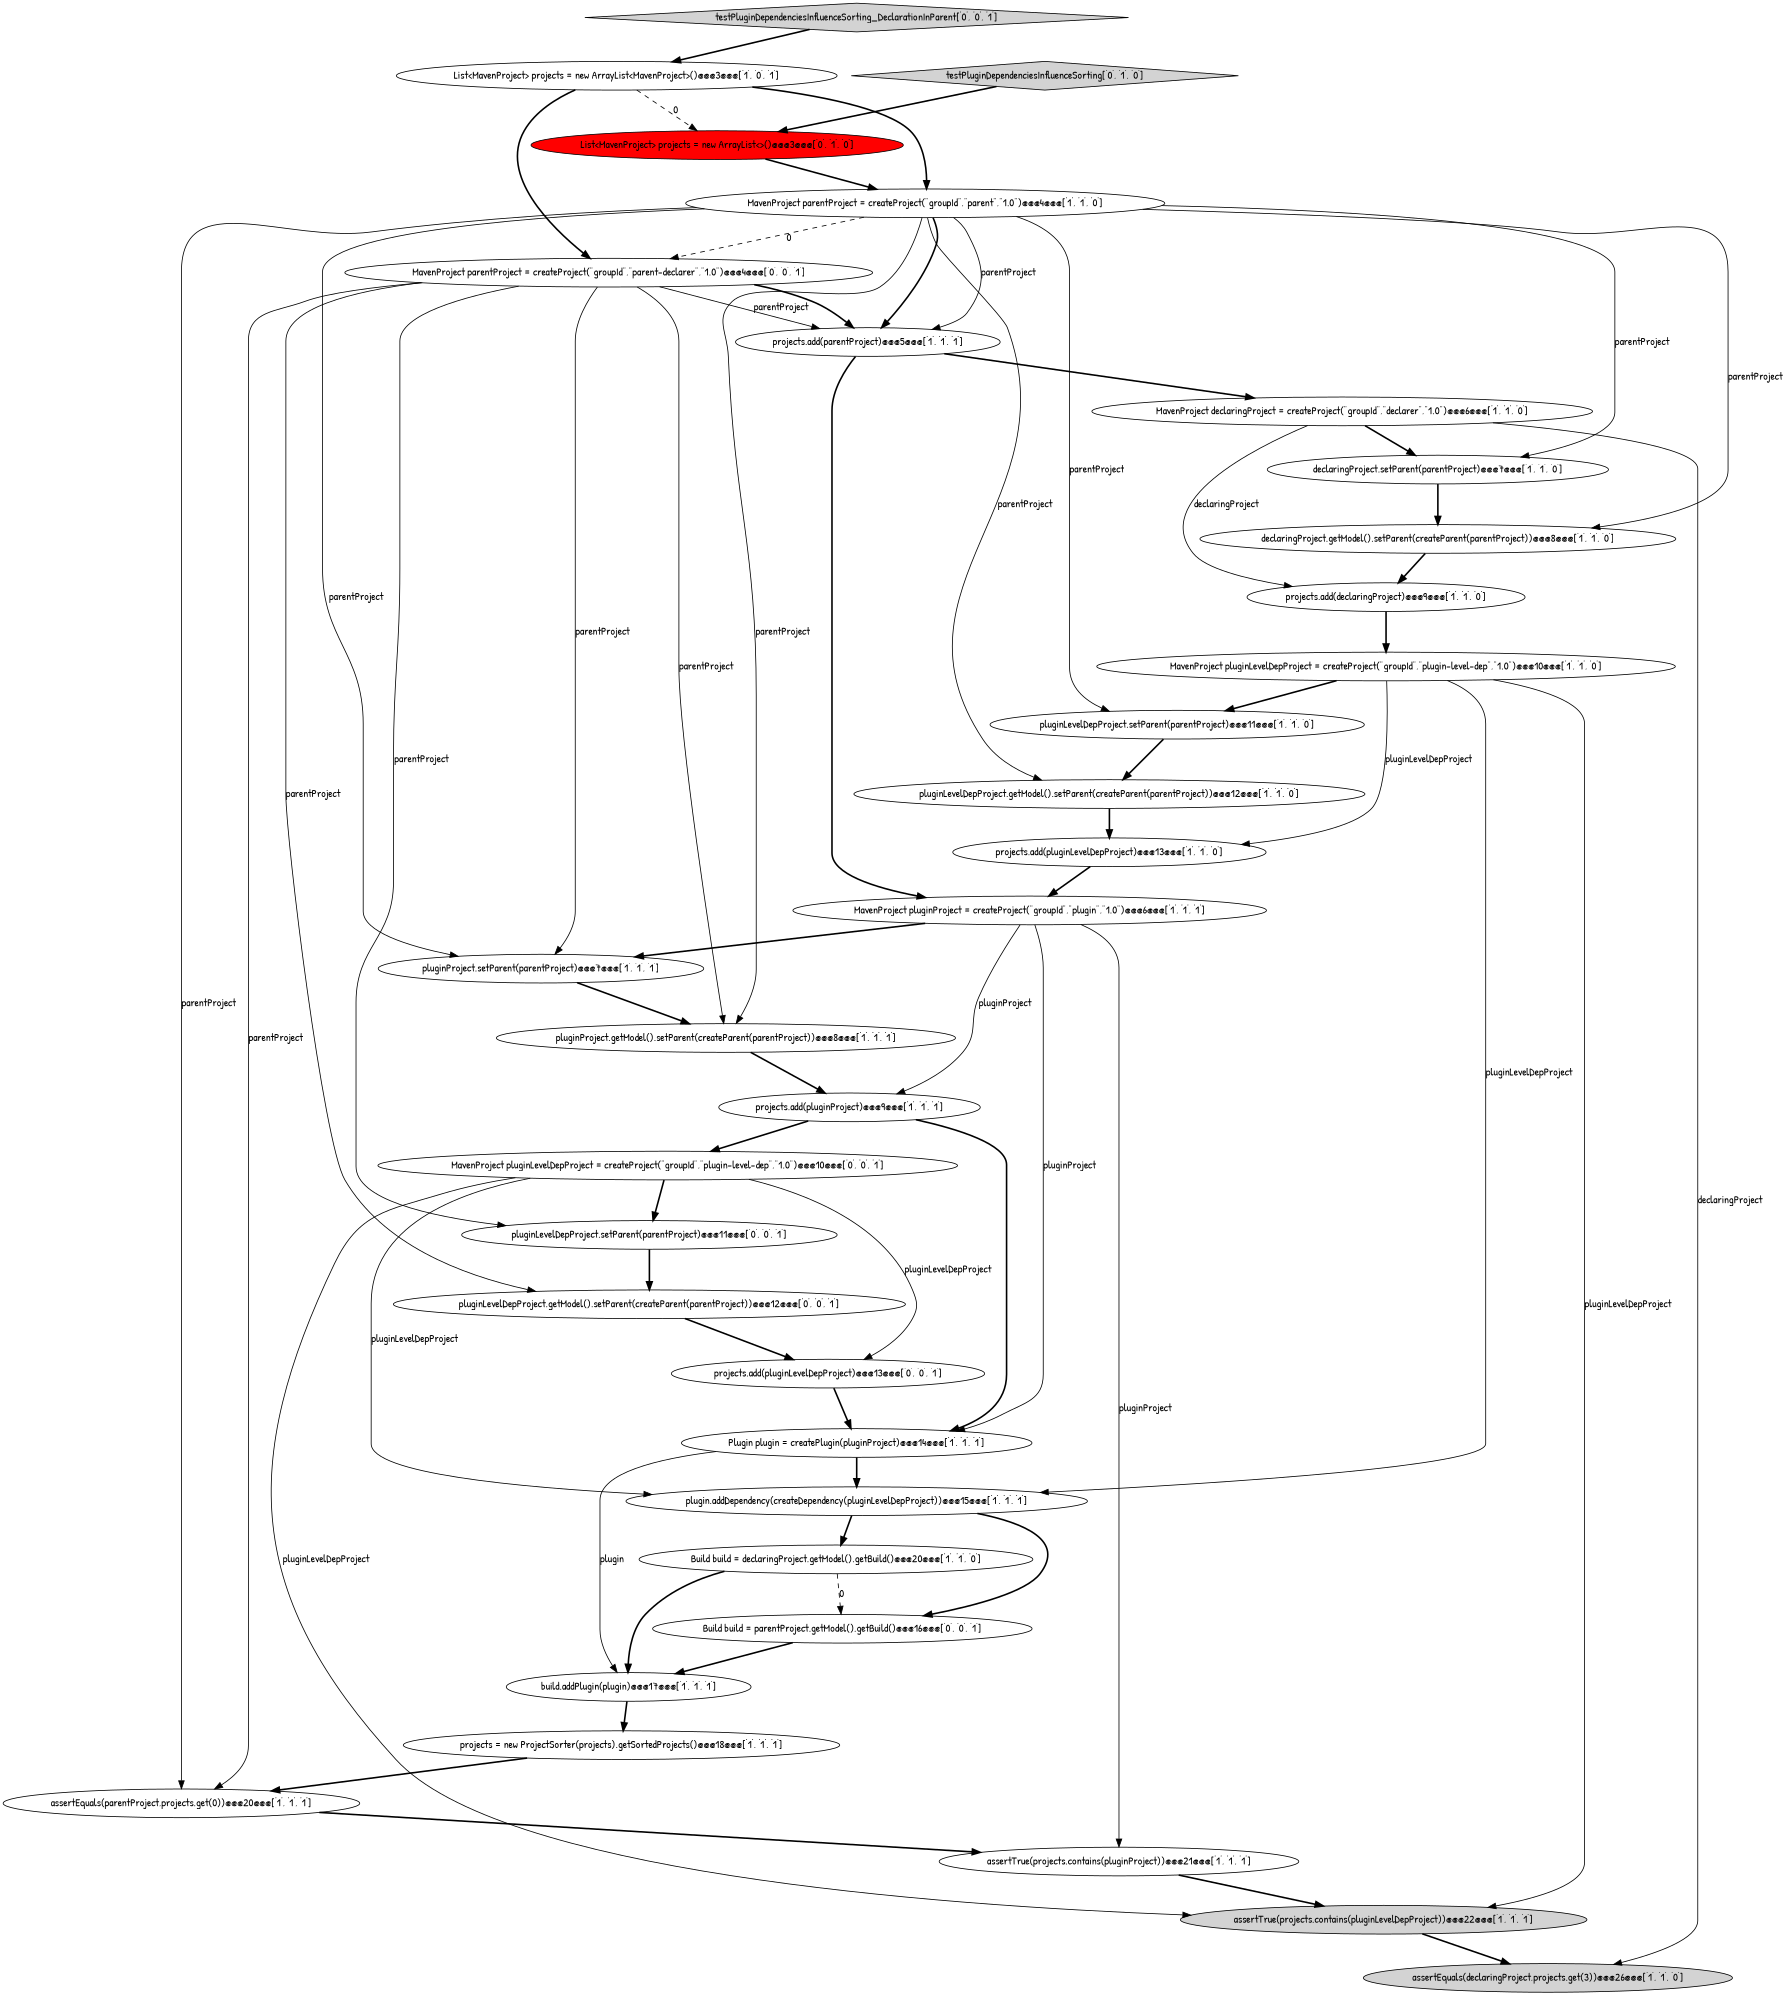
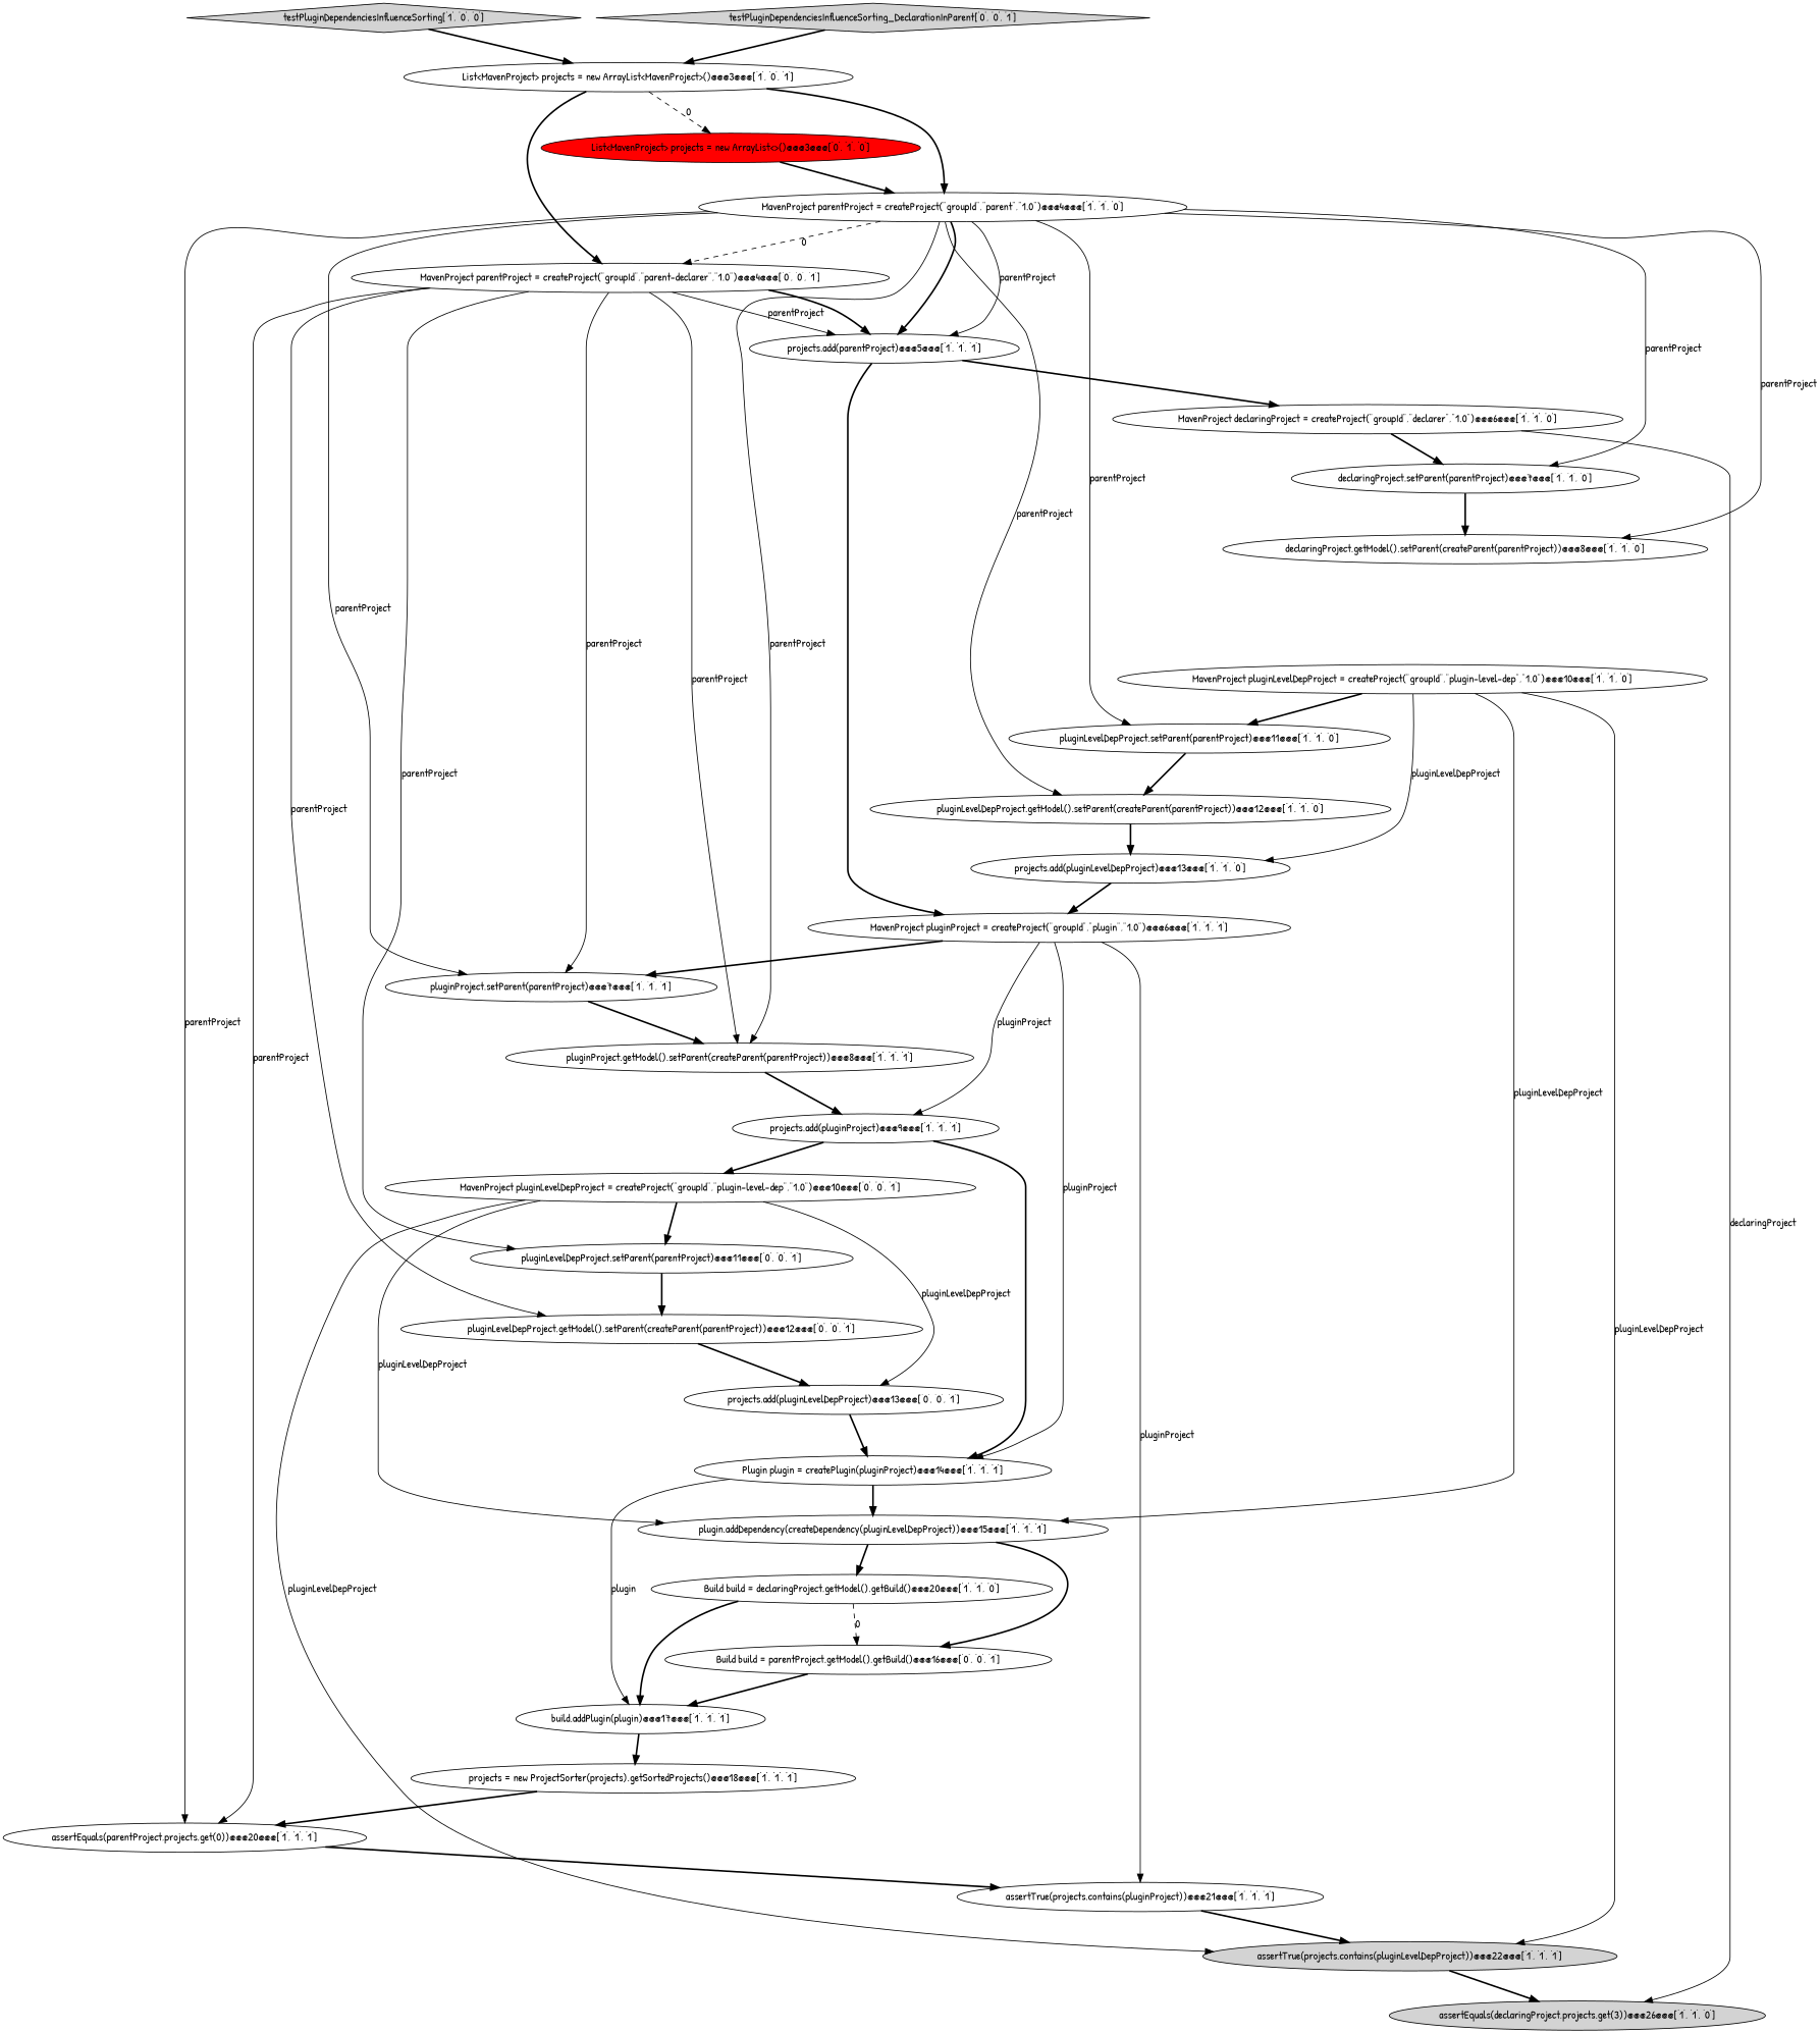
  digraph {
    fontname="Patrick Hand"
    node [fillcolor=white fontname="Patrick Hand" shape=ellipse style=filled]
    edge [fontname="Patrick Hand" style=bold]
    n1 [label="MavenProject pluginProject = createProject(\"groupId\",\"plugin\",\"1.0\")@@@6@@@['1', '1', '1']"]
    n2 [label="assertTrue(projects.contains(pluginProject))@@@21@@@['1', '1', '1']"]
    n3 [label="projects.add(pluginProject)@@@9@@@['1', '1', '1']"]
    n4 [label="pluginProject.setParent(parentProject)@@@7@@@['1', '1', '1']"]
    n5 [label="Plugin plugin = createPlugin(pluginProject)@@@14@@@['1', '1', '1']"]
    n6 [fillcolor=lightgray label="assertTrue(projects.contains(pluginLevelDepProject))@@@22@@@['1', '1', '1']"]
    n7 [label="MavenProject pluginLevelDepProject = createProject(\"groupId\",\"plugin-level-dep\",\"1.0\")@@@10@@@['0', '0', '1']"]
    n8 [label="pluginProject.getModel().setParent(createParent(parentProject))@@@8@@@['1', '1', '1']"]
    n9 [label="plugin.addDependency(createDependency(pluginLevelDepProject))@@@15@@@['1', '1', '1']"]
    n10 [label="build.addPlugin(plugin)@@@17@@@['1', '1', '1']"]
    n11 [label="projects.add(parentProject)@@@5@@@['1', '1', '1']"]
    n12 [label="MavenProject declaringProject = createProject(\"groupId\",\"declarer\",\"1.0\")@@@6@@@['1', '1', '0']"]
    n13 [fillcolor=lightgray label="assertEquals(declaringProject,projects.get(3))@@@26@@@['1', '1', '0']"]
-   n14 [label="projects.add(declaringProject)@@@9@@@['1', '1', '0']"]
    n15 [label="declaringProject.setParent(parentProject)@@@7@@@['1', '1', '0']"]
-   n16 [fillcolor=lightgray label="testPluginDependenciesInfluenceSorting['0', '1', '0']" shape=diamond]
    n17 [fillcolor=red label="List<MavenProject> projects = new ArrayList<>()@@@3@@@['0', '1', '0']"]
    n18 [label="MavenProject parentProject = createProject(\"groupId\",\"parent\",\"1.0\")@@@4@@@['1', '1', '0']"]
    n19 [label="pluginLevelDepProject.setParent(parentProject)@@@11@@@['0', '0', '1']"]
    n20 [label="projects.add(pluginLevelDepProject)@@@13@@@['0', '0', '1']"]
    n21 [label="projects = new ProjectSorter(projects).getSortedProjects()@@@18@@@['1', '1', '1']"]
    n22 [label="assertEquals(parentProject,projects.get(0))@@@20@@@['1', '1', '1']"]
    n23 [label="Build build = declaringProject.getModel().getBuild()@@@20@@@['1', '1', '0']"]
    n24 [label="Build build = parentProject.getModel().getBuild()@@@16@@@['0', '0', '1']"]
    n25 [label="pluginLevelDepProject.getModel().setParent(createParent(parentProject))@@@12@@@['0', '0', '1']"]
    n26 [label="projects.add(pluginLevelDepProject)@@@13@@@['1', '1', '0']"]
    n27 [label="MavenProject pluginLevelDepProject = createProject(\"groupId\",\"plugin-level-dep\",\"1.0\")@@@10@@@['1', '1', '0']"]
    n28 [label="pluginLevelDepProject.setParent(parentProject)@@@11@@@['1', '1', '0']"]
    n29 [label="pluginLevelDepProject.getModel().setParent(createParent(parentProject))@@@12@@@['1', '1', '0']"]
    n30 [label="declaringProject.getModel().setParent(createParent(parentProject))@@@8@@@['1', '1', '0']"]
    n31 [label="MavenProject parentProject = createProject(\"groupId\",\"parent-declarer\",\"1.0\")@@@4@@@['0', '0', '1']"]
+   n32 [fillcolor=lightgray label="testPluginDependenciesInfluenceSorting['1', '0', '0']" shape=diamond]
    n33 [label="List<MavenProject> projects = new ArrayList<MavenProject>()@@@3@@@['1', '0', '1']"]
    n34 [fillcolor=lightgray label="testPluginDependenciesInfluenceSorting_DeclarationInParent['0', '0', '1']" shape=diamond]
    n1 -> n2 [label=pluginProject style=solid]
    n1 -> n3 [label=pluginProject style=solid]
    n1 -> n4
    n1 -> n5 [label=pluginProject style=solid]
    n2 -> n6
    n3 -> n5
    n3 -> n7
    n4 -> n8
    n5 -> n9
    n5 -> n10 [label=plugin style=solid]
    n6 -> n13
    n7 -> n6 [label=pluginLevelDepProject style=solid]
    n7 -> n9 [label=pluginLevelDepProject style=solid]
    n7 -> n19
    n7 -> n20 [label=pluginLevelDepProject style=solid]
    n8 -> n3
    n9 -> n23
    n9 -> n24
    n10 -> n21
    n11 -> n1
    n11 -> n12
    n12 -> n13 [label=declaringProject style=solid]
-   n12 -> n14 [label=declaringProject style=solid]
    n12 -> n15
-   n14 -> n27
    n15 -> n30
-   n16 -> n17
    n17 -> n18
    n18 -> n4 [label=parentProject style=solid]
    n18 -> n8 [label=parentProject style=solid]
    n18 -> n11 [label=parentProject style=solid]
    n18 -> n11
    n18 -> n15 [label=parentProject style=solid]
    n18 -> n22 [label=parentProject style=solid]
    n18 -> n28 [label=parentProject style=solid]
    n18 -> n29 [label=parentProject style=solid]
    n18 -> n30 [label=parentProject style=solid]
    n18 -> n31 [label=0 style=dashed]
    n19 -> n25
    n20 -> n5
    n21 -> n22
    n22 -> n2
    n23 -> n10
    n23 -> n24 [label=0 style=dashed]
    n24 -> n10
    n25 -> n20
    n26 -> n1
    n27 -> n6 [label=pluginLevelDepProject style=solid]
    n27 -> n9 [label=pluginLevelDepProject style=solid]
    n27 -> n26 [label=pluginLevelDepProject style=solid]
    n27 -> n28
    n28 -> n29
    n29 -> n26
-   n30 -> n14
    n31 -> n4 [label=parentProject style=solid]
    n31 -> n8 [label=parentProject style=solid]
    n31 -> n11 [label=parentProject style=solid]
    n31 -> n11
    n31 -> n19 [label=parentProject style=solid]
    n31 -> n22 [label=parentProject style=solid]
    n31 -> n25 [label=parentProject style=solid]
+   n32 -> n33
    n33 -> n17 [label=0 style=dashed]
    n33 -> n18
    n33 -> n31
    n34 -> n33
  }
